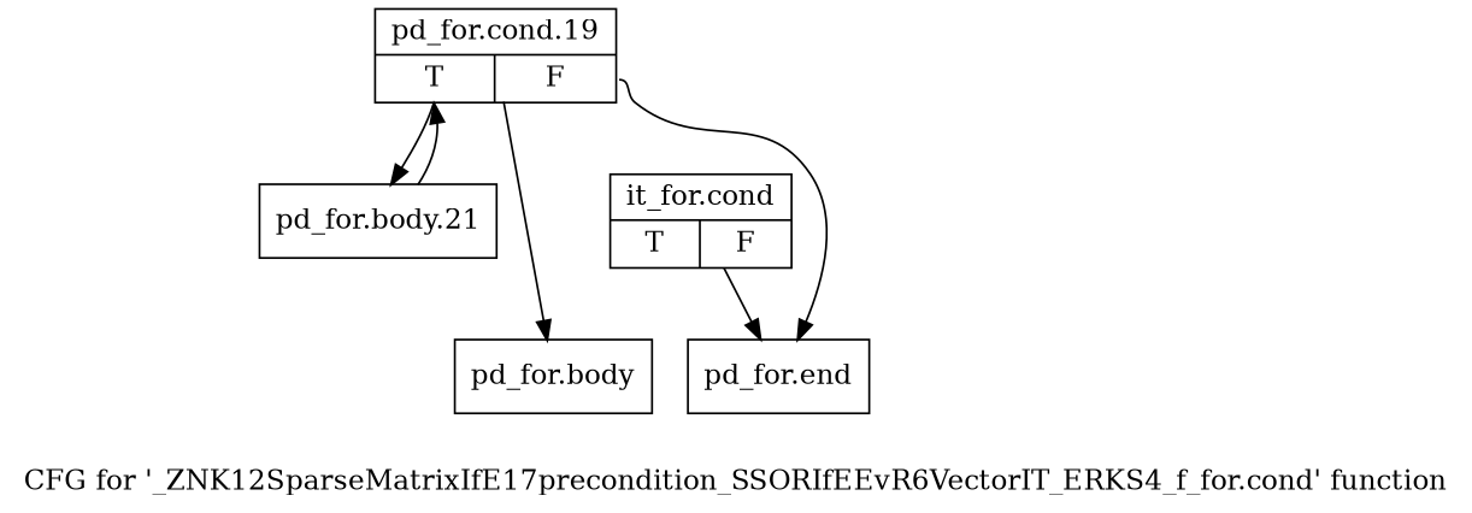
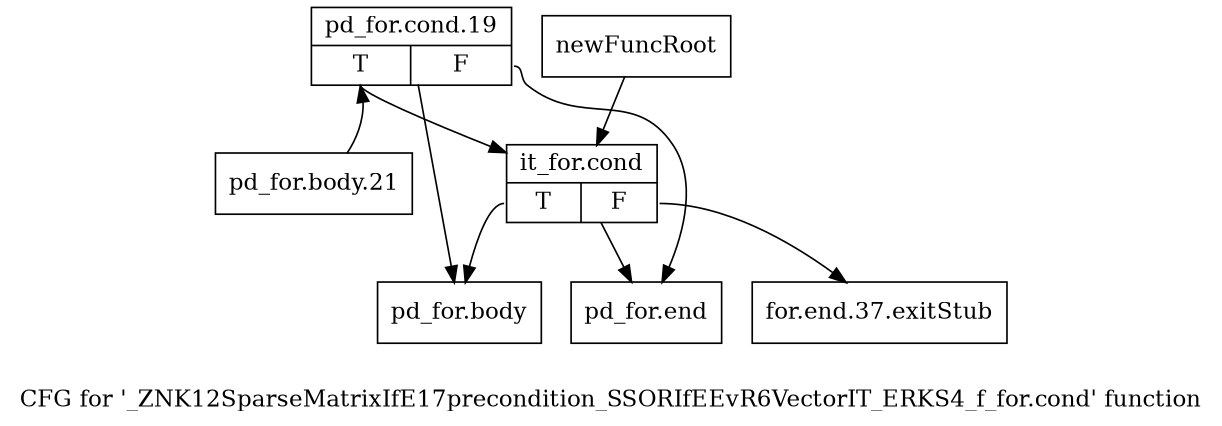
  digraph {
    label="CFG for '_ZNK12SparseMatrixIfE17precondition_SSORIfEEvR6VectorIT_ERKS4_f_for.cond' function"
    node [shape=record]
+   n1 [label="{newFuncRoot}"]
    n2 [label="{it_for.cond|{<s0>T|<s1>F}}"]
+   n3 [label="{for.end.37.exitStub}"]
    n4 [label="{pd_for.body}"]
    n5 [label="{pd_for.end}"]
    n6 [label="{pd_for.cond.19|{<s0>T|<s1>F}}"]
    n7 [label="{pd_for.body.21}"]
+   n1 -> n2
+   n2 -> n3 [tailport=s1]
+   n2 -> n4 [tailport=s0]
    n2 -> n5
    n6 -> n4
    n6 -> n5 [tailport=s1]
-   n6 -> n7 [tailport=s0]
+   n6 -> n2 [tailport=s0]
    n7 -> n6
  }
